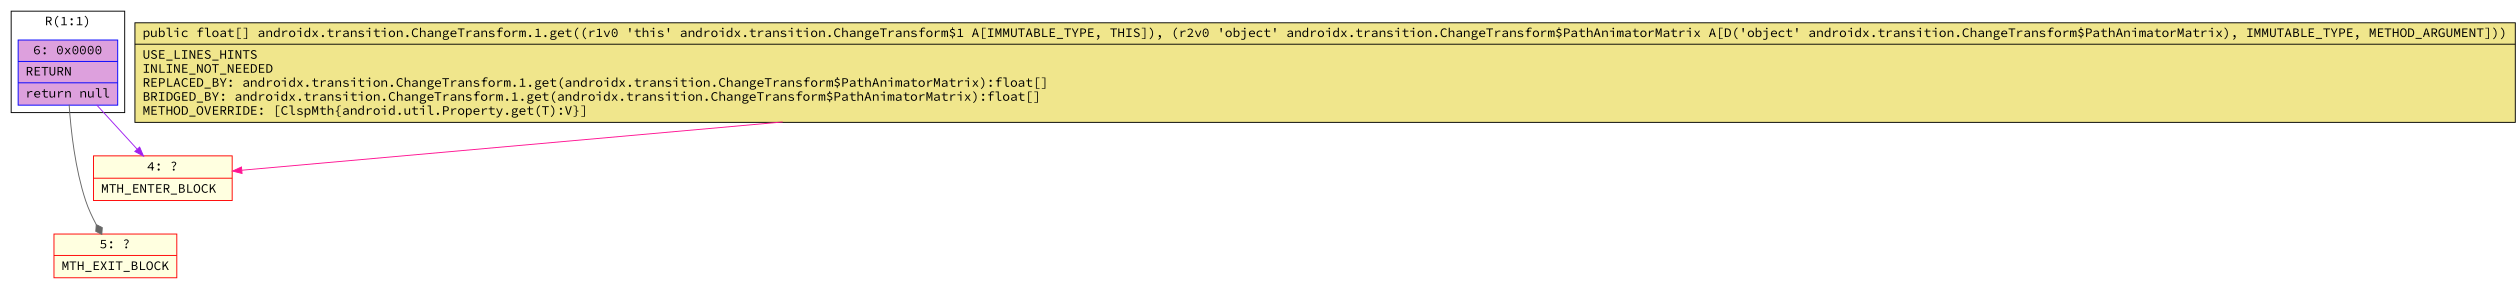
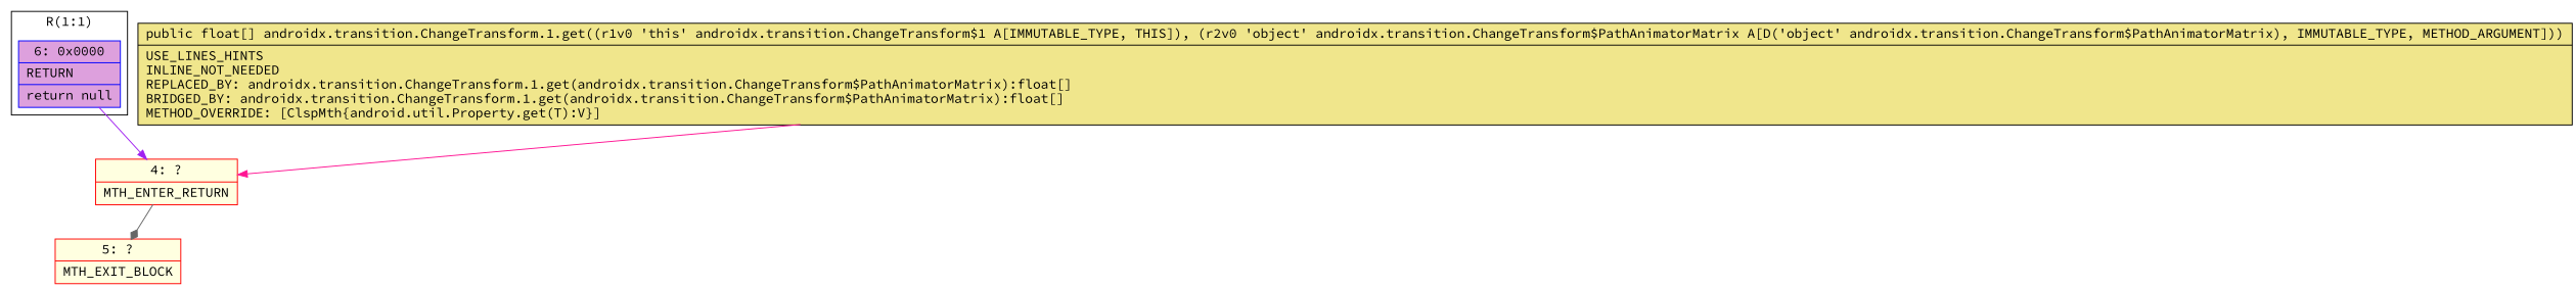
  digraph {
    fontname="Source Code Pro"
    node [color=red fillcolor=lightyellow fontname="Source Code Pro" shape=record style=filled]
    edge [arrowhead=normal fontname="Source Code Pro"]
    n1 [color=blue fillcolor=plum label="{6\:\ 0x0000|RETURN\l|return null\l}"]
    n2 [label="{5\:\ ?|MTH_EXIT_BLOCK\l}"]
-   n3 [label="{4\:\ ?|MTH_ENTER_BLOCK\l}"]
+   n3 [label="{4\:\ ?|MTH_ENTER_RETURN\l}"]
    n4 [fillcolor=khaki label="{public float[] androidx.transition.ChangeTransform.1.get((r1v0 'this' androidx.transition.ChangeTransform$1 A[IMMUTABLE_TYPE, THIS]), (r2v0 'object' androidx.transition.ChangeTransform$PathAnimatorMatrix A[D('object' androidx.transition.ChangeTransform$PathAnimatorMatrix), IMMUTABLE_TYPE, METHOD_ARGUMENT]))  | USE_LINES_HINTS\lINLINE_NOT_NEEDED\lREPLACED_BY: androidx.transition.ChangeTransform.1.get(androidx.transition.ChangeTransform$PathAnimatorMatrix):float[]\lBRIDGED_BY: androidx.transition.ChangeTransform.1.get(androidx.transition.ChangeTransform$PathAnimatorMatrix):float[]\lMETHOD_OVERRIDE: [ClspMth\{android.util.Property.get(T):V\}]\l}" color=""]
    subgraph cluster_1 {
      label="R(1:1)"
      n1
    }
-   n1 -> n2 [arrowhead=diamond color=gray40]
+   n3 -> n2 [arrowhead=diamond color=gray40]
    n1 -> n3 [color=purple]
    n4 -> n3 [color=deeppink]
  }
